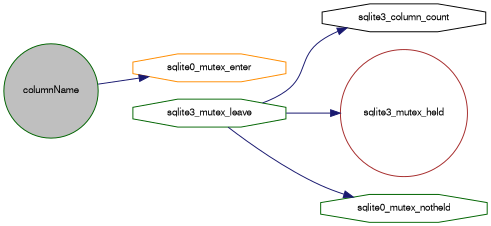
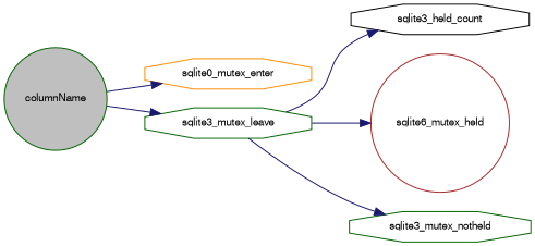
  digraph {
    rankdir=LR
    node [color=darkgreen fillcolor=white fontname=FreeSans fontsize=10 shape=octagon style=filled]
    edge [color=midnightblue fontname=FreeSans fontsize=10 labelfontname=FreeSans labelfontsize=10 style=solid]
    n1 [fillcolor=grey75 fontcolor=black height=0.2 label=columnName shape=circle width=0.4]
    n2 [color=darkorange height=0.2 label=sqlite0_mutex_enter width=0.4]
    n3 [height=0.2 label=sqlite3_mutex_leave width=0.4]
-   n4 [color=black height=0.2 label=sqlite3_column_count width=0.4]
-   n5 [color=brown height=0.2 label=sqlite3_mutex_held shape=circle width=0.4]
-   n6 [height=0.2 label=sqlite0_mutex_notheld width=0.4]
+   n4 [color=black height=0.2 label=sqlite3_held_count width=0.4]
+   n5 [color=brown height=0.2 label=sqlite6_mutex_held shape=circle width=0.4]
+   n6 [height=0.2 label=sqlite3_mutex_notheld width=0.4]
    n1 -> n2
+   n1 -> n3
    n3 -> n4
    n3 -> n5
    n3 -> n6
  }
